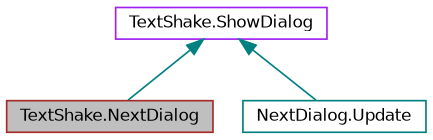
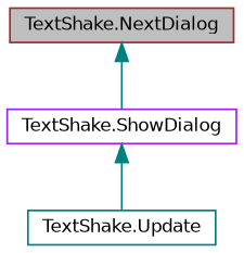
  digraph {
    rankdir=TB
    node [fillcolor=white fontname=Helvetica fontsize=10 shape=record style=filled]
    edge [color=teal dir=back fontname=Helvetica fontsize=10 labelfontname=Helvetica labelfontsize=10 style=solid]
    n1 [color=brown fillcolor=grey75 fontcolor=black height=0.2 label="TextShake.NextDialog" width=0.4]
    n2 [color=purple height=0.2 label="TextShake.ShowDialog" width=0.4]
-   n3 [color=teal height=0.2 label="NextDialog.Update" width=0.4]
-   n2 -> n1
+   n3 [color=teal height=0.2 label="TextShake.Update" width=0.4]
+   n1 -> n2
    n2 -> n3
  }
